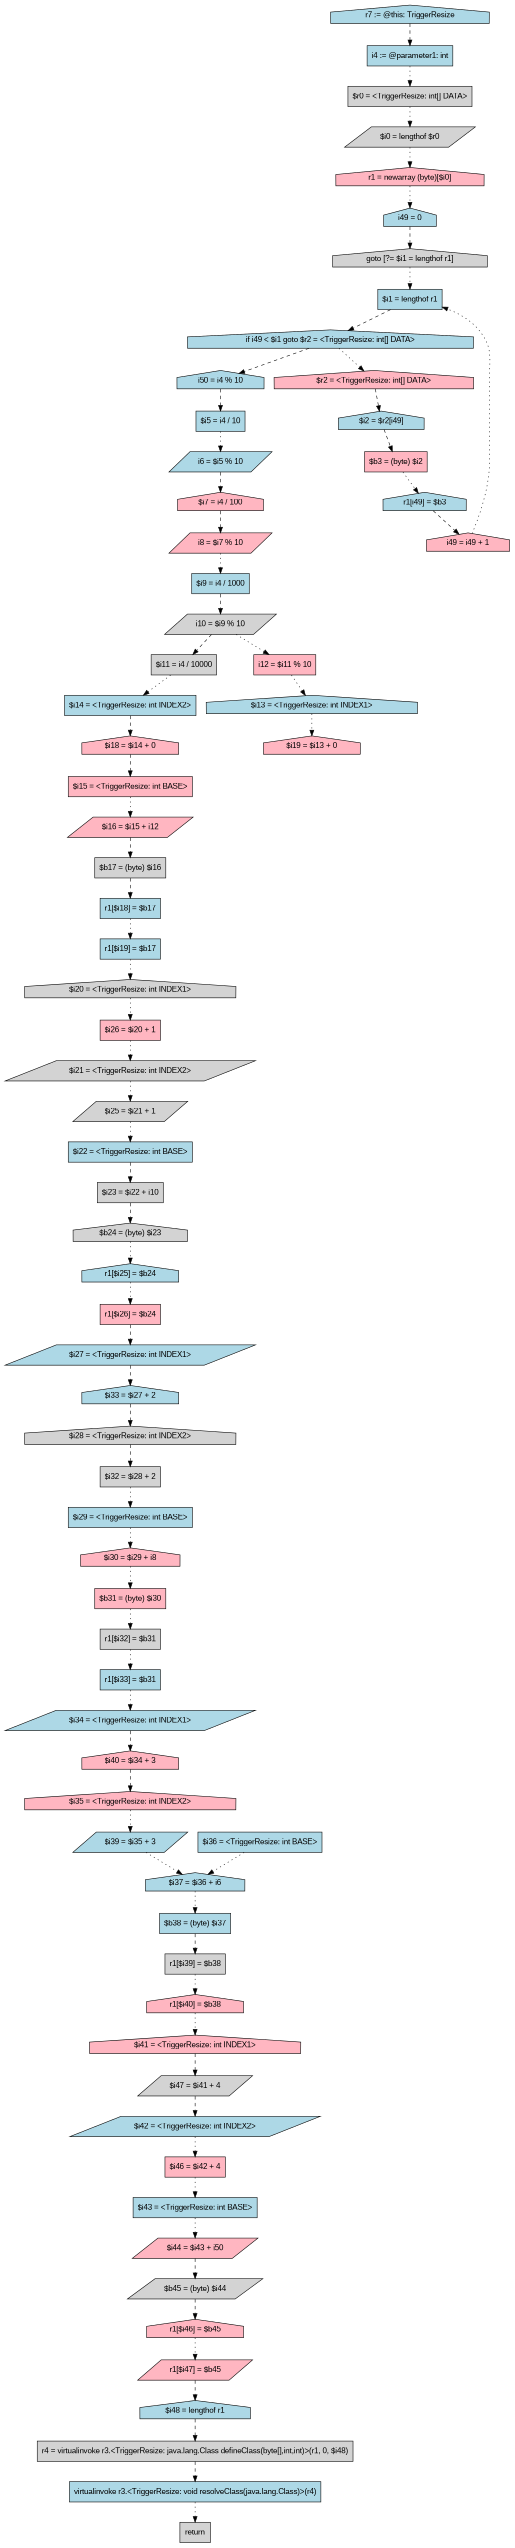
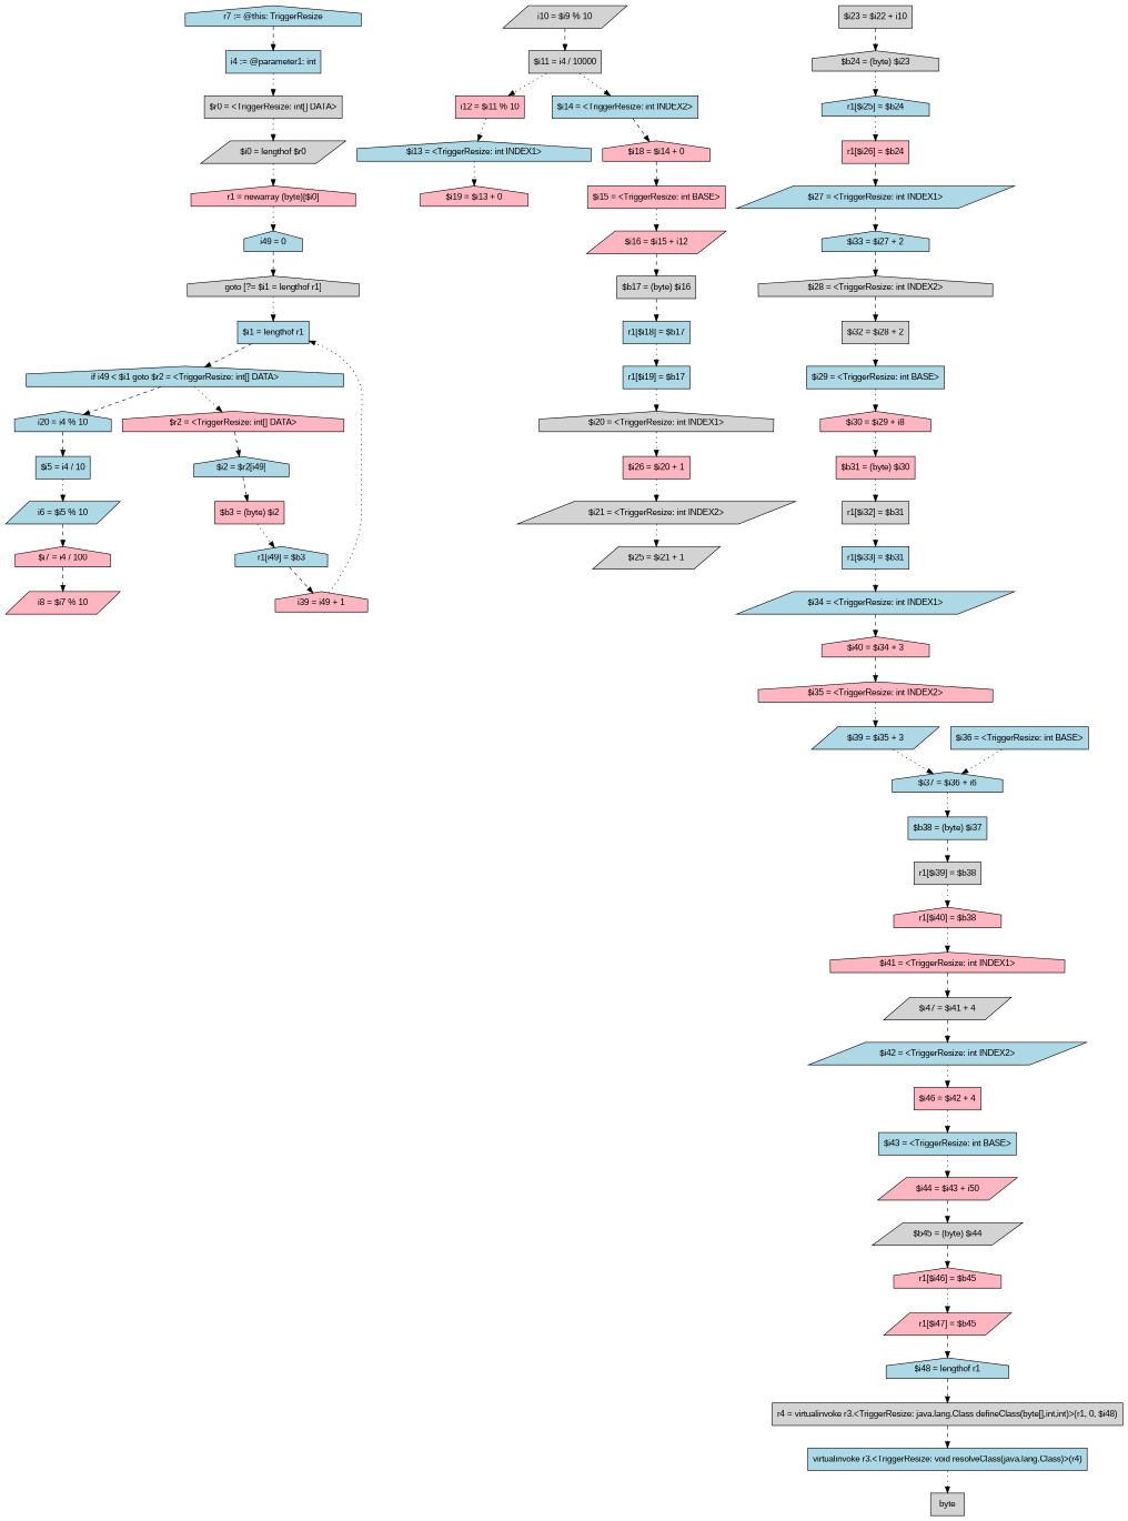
  digraph {
    fontname="Liberation Sans"
    node [fillcolor=lightblue fontname="Liberation Sans" shape=box style=filled]
    edge [fontname="Liberation Sans" style=dotted]
    n1 [label="r7 := @this: TriggerResize" shape=house]
    n2 [label="i4 := @parameter1: int"]
    "$r0 = <TriggerResize: int[] DATA>" [fillcolor=lightgrey]
    "$i0 = lengthof $r0" [fillcolor=lightgrey shape=parallelogram]
    "r1 = newarray (byte)[$i0]" [fillcolor=lightpink shape=house]
    "i49 = 0" [shape=house]
    "goto [?= $i1 = lengthof r1]" [fillcolor=lightgrey shape=house]
    "$i1 = lengthof r1"
    "if i49 < $i1 goto $r2 = <TriggerResize: int[] DATA>" [shape=house]
    "$r2 = <TriggerResize: int[] DATA>" [fillcolor=lightpink shape=house]
    "$i2 = $r2[i49]" [shape=house]
    "$b3 = (byte) $i2" [fillcolor=lightpink]
    "r1[i49] = $b3" [shape=house]
-   "i49 = i49 + 1" [fillcolor=lightpink shape=house]
-   "i50 = i4 % 10" [shape=house]
+   "i49 = i49 + 1" [fillcolor=lightpink shape=house label="i39 = i49 + 1"]
+   "i50 = i4 % 10" [shape=house label="i20 = i4 % 10"]
    "$i5 = i4 / 10"
    "i6 = $i5 % 10" [shape=parallelogram]
    "$i7 = i4 / 100" [fillcolor=lightpink shape=house]
    "i8 = $i7 % 10" [fillcolor=lightpink shape=parallelogram]
-   "$i9 = i4 / 1000"
    "i10 = $i9 % 10" [fillcolor=lightgrey shape=parallelogram]
    "$i11 = i4 / 10000" [fillcolor=lightgrey]
    "i12 = $i11 % 10" [fillcolor=lightpink]
    "$i14 = <TriggerResize: int INDEX2>"
    "$i13 = <TriggerResize: int INDEX1>" [shape=house]
    "$i19 = $i13 + 0" [fillcolor=lightpink shape=house]
    "$i18 = $i14 + 0" [fillcolor=lightpink shape=house]
    "$i15 = <TriggerResize: int BASE>" [fillcolor=lightpink]
    "$i16 = $i15 + i12" [fillcolor=lightpink shape=parallelogram]
    "$b17 = (byte) $i16" [fillcolor=lightgrey]
    "r1[$i18] = $b17"
    "r1[$i19] = $b17"
    "$i20 = <TriggerResize: int INDEX1>" [fillcolor=lightgrey shape=house]
    "$i26 = $i20 + 1" [fillcolor=lightpink]
    "$i21 = <TriggerResize: int INDEX2>" [fillcolor=lightgrey shape=parallelogram]
    "$i25 = $i21 + 1" [fillcolor=lightgrey shape=parallelogram]
-   "$i22 = <TriggerResize: int BASE>"
    "$i23 = $i22 + i10" [fillcolor=lightgrey]
    "$b24 = (byte) $i23" [fillcolor=lightgrey shape=house]
    "r1[$i25] = $b24" [shape=house]
    "r1[$i26] = $b24" [fillcolor=lightpink]
    "$i27 = <TriggerResize: int INDEX1>" [shape=parallelogram]
    "$i33 = $i27 + 2" [shape=house]
    "$i28 = <TriggerResize: int INDEX2>" [fillcolor=lightgrey shape=house]
    "$i32 = $i28 + 2" [fillcolor=lightgrey]
    "$i29 = <TriggerResize: int BASE>"
    "$i30 = $i29 + i8" [fillcolor=lightpink shape=house]
    "$b31 = (byte) $i30" [fillcolor=lightpink]
    "r1[$i32] = $b31" [fillcolor=lightgrey]
    "r1[$i33] = $b31"
    "$i34 = <TriggerResize: int INDEX1>" [shape=parallelogram]
    "$i40 = $i34 + 3" [fillcolor=lightpink shape=house]
    "$i35 = <TriggerResize: int INDEX2>" [fillcolor=lightpink shape=house]
    "$i39 = $i35 + 3" [shape=parallelogram]
    "$i37 = $i36 + i6" [shape=house]
    "$i36 = <TriggerResize: int BASE>"
    "$b38 = (byte) $i37"
    "r1[$i39] = $b38" [fillcolor=lightgrey]
    "r1[$i40] = $b38" [fillcolor=lightpink shape=house]
    "$i41 = <TriggerResize: int INDEX1>" [fillcolor=lightpink shape=house]
    "$i47 = $i41 + 4" [fillcolor=lightgrey shape=parallelogram]
    "$i42 = <TriggerResize: int INDEX2>" [shape=parallelogram]
    "$i46 = $i42 + 4" [fillcolor=lightpink]
    "$i43 = <TriggerResize: int BASE>"
    "$i44 = $i43 + i50" [fillcolor=lightpink shape=parallelogram]
    "$b45 = (byte) $i44" [fillcolor=lightgrey shape=parallelogram]
    "r1[$i46] = $b45" [fillcolor=lightpink shape=house]
    "r1[$i47] = $b45" [fillcolor=lightpink shape=parallelogram]
    "$i48 = lengthof r1" [shape=house]
    "r4 = virtualinvoke r3.<TriggerResize: java.lang.Class defineClass(byte[],int,int)>(r1, 0, $i48)" [fillcolor=lightgrey]
    "virtualinvoke r3.<TriggerResize: void resolveClass(java.lang.Class)>(r4)"
-   return [fillcolor=lightgrey]
+   return [fillcolor=lightgrey label=byte]
    n1 -> n2 [style=dashed]
    n2 -> "$r0 = <TriggerResize: int[] DATA>"
    "$r0 = <TriggerResize: int[] DATA>" -> "$i0 = lengthof $r0"
    "$i0 = lengthof $r0" -> "r1 = newarray (byte)[$i0]"
    "r1 = newarray (byte)[$i0]" -> "i49 = 0"
    "i49 = 0" -> "goto [?= $i1 = lengthof r1]" [style=dashed]
    "goto [?= $i1 = lengthof r1]" -> "$i1 = lengthof r1"
    "$i1 = lengthof r1" -> "if i49 < $i1 goto $r2 = <TriggerResize: int[] DATA>" [style=dashed]
    "if i49 < $i1 goto $r2 = <TriggerResize: int[] DATA>" -> "$r2 = <TriggerResize: int[] DATA>"
    "if i49 < $i1 goto $r2 = <TriggerResize: int[] DATA>" -> "i50 = i4 % 10" [style=dashed]
    "$r2 = <TriggerResize: int[] DATA>" -> "$i2 = $r2[i49]" [style=dashed]
    "$i2 = $r2[i49]" -> "$b3 = (byte) $i2" [style=dashed]
    "$b3 = (byte) $i2" -> "r1[i49] = $b3"
    "r1[i49] = $b3" -> "i49 = i49 + 1" [style=dashed]
    "i49 = i49 + 1" -> "$i1 = lengthof r1"
    "i50 = i4 % 10" -> "$i5 = i4 / 10" [style=dashed]
    "$i5 = i4 / 10" -> "i6 = $i5 % 10"
    "i6 = $i5 % 10" -> "$i7 = i4 / 100" [style=dashed]
    "$i7 = i4 / 100" -> "i8 = $i7 % 10" [style=dashed]
-   "i8 = $i7 % 10" -> "$i9 = i4 / 1000"
-   "$i9 = i4 / 1000" -> "i10 = $i9 % 10" [style=dashed]
    "i10 = $i9 % 10" -> "$i11 = i4 / 10000" [style=dashed]
-   "i10 = $i9 % 10" -> "i12 = $i11 % 10"
+   "$i11 = i4 / 10000" -> "i12 = $i11 % 10"
    "$i11 = i4 / 10000" -> "$i14 = <TriggerResize: int INDEX2>"
    "i12 = $i11 % 10" -> "$i13 = <TriggerResize: int INDEX1>"
    "$i14 = <TriggerResize: int INDEX2>" -> "$i18 = $i14 + 0" [style=dashed]
    "$i13 = <TriggerResize: int INDEX1>" -> "$i19 = $i13 + 0"
    "$i18 = $i14 + 0" -> "$i15 = <TriggerResize: int BASE>" [style=dashed]
    "$i15 = <TriggerResize: int BASE>" -> "$i16 = $i15 + i12"
    "$i16 = $i15 + i12" -> "$b17 = (byte) $i16" [style=dashed]
    "$b17 = (byte) $i16" -> "r1[$i18] = $b17" [style=dashed]
    "r1[$i18] = $b17" -> "r1[$i19] = $b17"
    "r1[$i19] = $b17" -> "$i20 = <TriggerResize: int INDEX1>"
    "$i20 = <TriggerResize: int INDEX1>" -> "$i26 = $i20 + 1"
    "$i26 = $i20 + 1" -> "$i21 = <TriggerResize: int INDEX2>"
    "$i21 = <TriggerResize: int INDEX2>" -> "$i25 = $i21 + 1"
-   "$i25 = $i21 + 1" -> "$i22 = <TriggerResize: int BASE>"
-   "$i22 = <TriggerResize: int BASE>" -> "$i23 = $i22 + i10" [style=dashed]
    "$i23 = $i22 + i10" -> "$b24 = (byte) $i23" [style=dashed]
    "$b24 = (byte) $i23" -> "r1[$i25] = $b24"
    "r1[$i25] = $b24" -> "r1[$i26] = $b24"
    "r1[$i26] = $b24" -> "$i27 = <TriggerResize: int INDEX1>" [style=dashed]
    "$i27 = <TriggerResize: int INDEX1>" -> "$i33 = $i27 + 2" [style=dashed]
    "$i33 = $i27 + 2" -> "$i28 = <TriggerResize: int INDEX2>" [style=dashed]
    "$i28 = <TriggerResize: int INDEX2>" -> "$i32 = $i28 + 2" [style=dashed]
    "$i32 = $i28 + 2" -> "$i29 = <TriggerResize: int BASE>"
    "$i29 = <TriggerResize: int BASE>" -> "$i30 = $i29 + i8"
    "$i30 = $i29 + i8" -> "$b31 = (byte) $i30"
    "$b31 = (byte) $i30" -> "r1[$i32] = $b31"
    "r1[$i32] = $b31" -> "r1[$i33] = $b31"
    "r1[$i33] = $b31" -> "$i34 = <TriggerResize: int INDEX1>"
    "$i34 = <TriggerResize: int INDEX1>" -> "$i40 = $i34 + 3" [style=dashed]
    "$i40 = $i34 + 3" -> "$i35 = <TriggerResize: int INDEX2>" [style=dashed]
    "$i35 = <TriggerResize: int INDEX2>" -> "$i39 = $i35 + 3"
    "$i39 = $i35 + 3" -> "$i37 = $i36 + i6"
    "$i37 = $i36 + i6" -> "$b38 = (byte) $i37"
    "$i36 = <TriggerResize: int BASE>" -> "$i37 = $i36 + i6"
    "$b38 = (byte) $i37" -> "r1[$i39] = $b38" [style=dashed]
    "r1[$i39] = $b38" -> "r1[$i40] = $b38"
    "r1[$i40] = $b38" -> "$i41 = <TriggerResize: int INDEX1>"
    "$i41 = <TriggerResize: int INDEX1>" -> "$i47 = $i41 + 4" [style=dashed]
    "$i47 = $i41 + 4" -> "$i42 = <TriggerResize: int INDEX2>" [style=dashed]
    "$i42 = <TriggerResize: int INDEX2>" -> "$i46 = $i42 + 4"
    "$i46 = $i42 + 4" -> "$i43 = <TriggerResize: int BASE>"
    "$i43 = <TriggerResize: int BASE>" -> "$i44 = $i43 + i50"
    "$i44 = $i43 + i50" -> "$b45 = (byte) $i44" [style=dashed]
    "$b45 = (byte) $i44" -> "r1[$i46] = $b45" [style=dashed]
    "r1[$i46] = $b45" -> "r1[$i47] = $b45"
    "r1[$i47] = $b45" -> "$i48 = lengthof r1" [style=dashed]
    "$i48 = lengthof r1" -> "r4 = virtualinvoke r3.<TriggerResize: java.lang.Class defineClass(byte[],int,int)>(r1, 0, $i48)" [style=dashed]
    "r4 = virtualinvoke r3.<TriggerResize: java.lang.Class defineClass(byte[],int,int)>(r1, 0, $i48)" -> "virtualinvoke r3.<TriggerResize: void resolveClass(java.lang.Class)>(r4)" [style=dashed]
    "virtualinvoke r3.<TriggerResize: void resolveClass(java.lang.Class)>(r4)" -> return
  }
